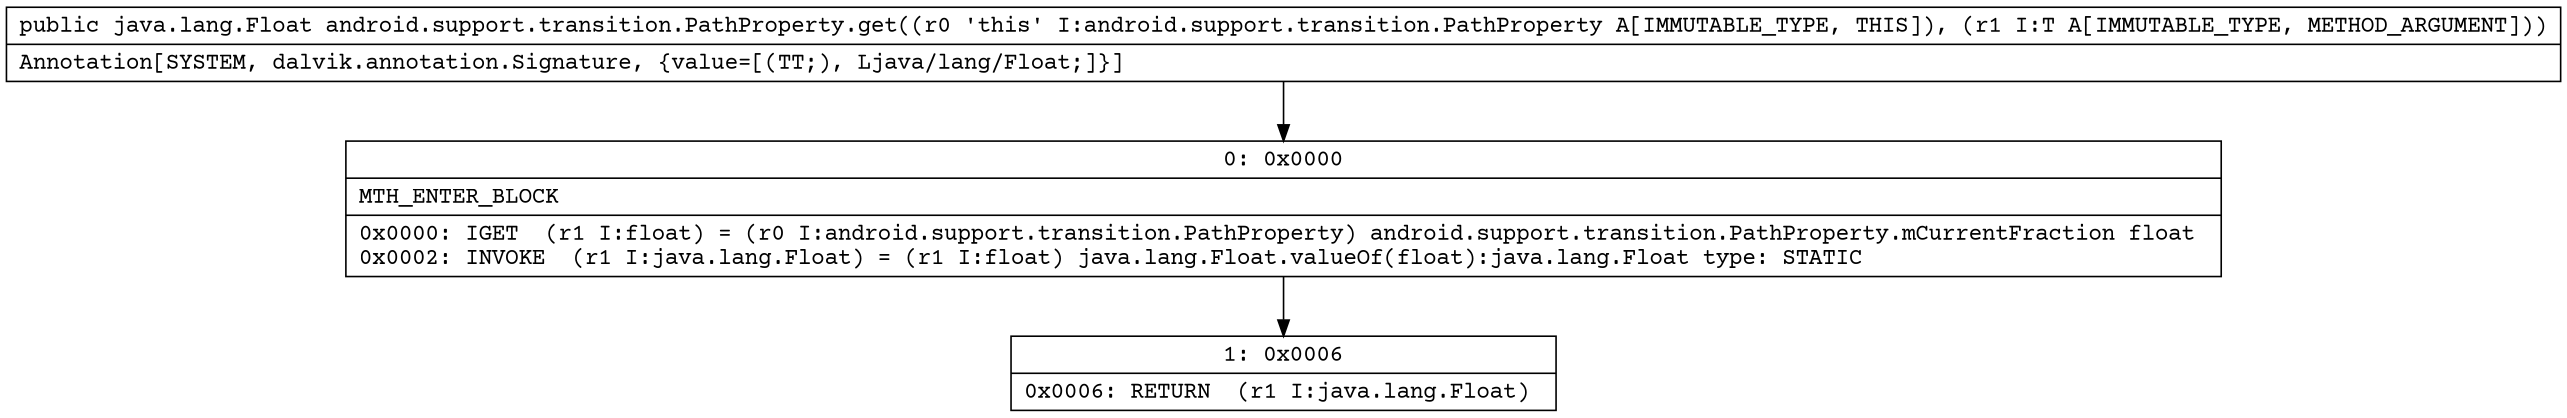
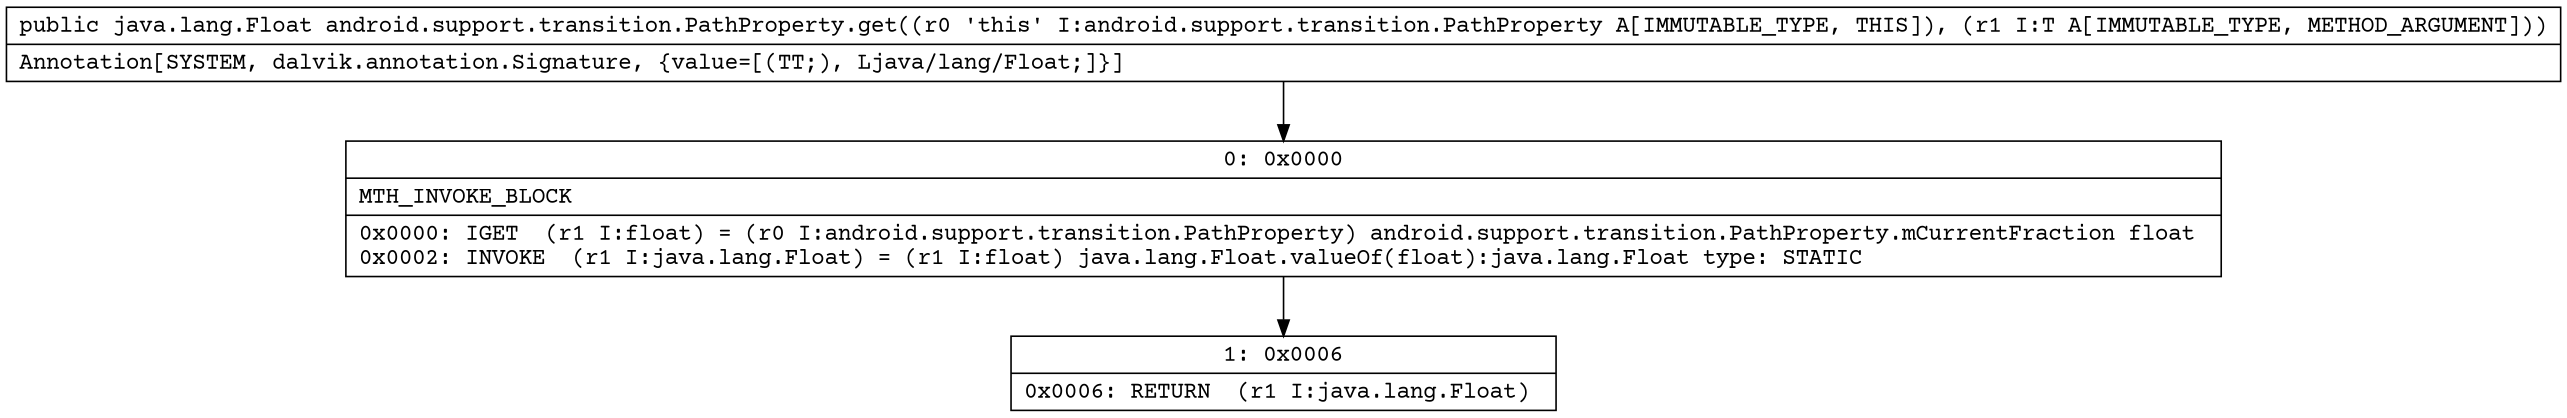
  digraph {
    fontname="Courier Prime"
    node [shape=record fontname="Courier Prime"]
    edge [fontname="Courier Prime"]
-   n1 [label="{0\:\ 0x0000|MTH_ENTER_BLOCK\l|0x0000: IGET  (r1 I:float) = (r0 I:android.support.transition.PathProperty) android.support.transition.PathProperty.mCurrentFraction float \l0x0002: INVOKE  (r1 I:java.lang.Float) = (r1 I:float) java.lang.Float.valueOf(float):java.lang.Float type: STATIC \l}"]
+   n1 [label="{0\:\ 0x0000|MTH_INVOKE_BLOCK\l|0x0000: IGET  (r1 I:float) = (r0 I:android.support.transition.PathProperty) android.support.transition.PathProperty.mCurrentFraction float \l0x0002: INVOKE  (r1 I:java.lang.Float) = (r1 I:float) java.lang.Float.valueOf(float):java.lang.Float type: STATIC \l}"]
    n2 [label="{1\:\ 0x0006|0x0006: RETURN  (r1 I:java.lang.Float) \l}"]
    n3 [label="{public java.lang.Float android.support.transition.PathProperty.get((r0 'this' I:android.support.transition.PathProperty A[IMMUTABLE_TYPE, THIS]), (r1 I:T A[IMMUTABLE_TYPE, METHOD_ARGUMENT]))  | Annotation[SYSTEM, dalvik.annotation.Signature, \{value=[(TT;), Ljava\/lang\/Float;]\}]\l}"]
    n1 -> n2
    n3 -> n1
  }
